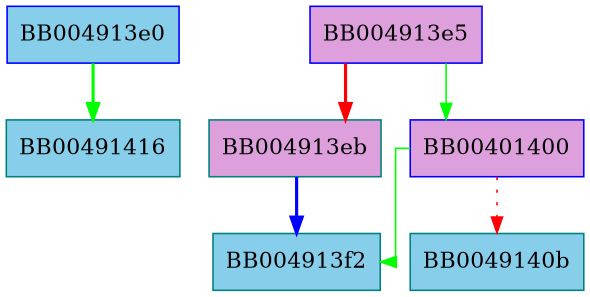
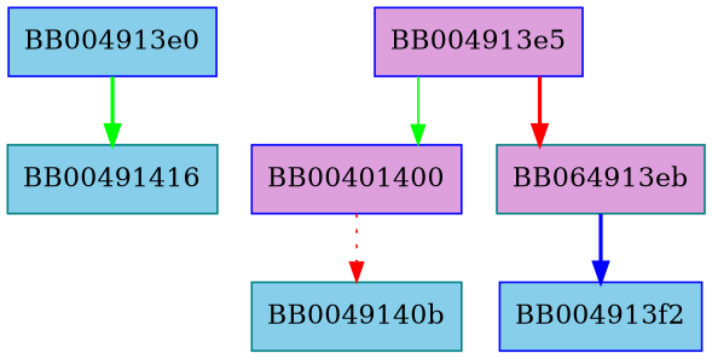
  digraph {
    splines=ortho
    node [color=teal fillcolor=skyblue shape=box style=filled]
    edge [color=green style=bold]
    BB004913e0 [color=blue]
    n2 [label=BB00491416]
    BB004913e5 [color=blue fillcolor=plum]
    n4 [color=blue fillcolor=plum label=BB00401400]
-   BB004913eb [fillcolor=plum]
-   BB004913f2
+   BB004913eb [fillcolor=plum label=BB064913eb]
+   BB004913f2 [color=blue]
    BB0049140b
    BB004913e0 -> n2
    BB004913e5 -> n4 [style=solid]
    BB004913e5 -> BB004913eb [color=red]
-   n4 -> BB004913f2 [style=solid]
    n4 -> BB0049140b [color=red style=dotted]
    BB004913eb -> BB004913f2 [color=blue]
  }
